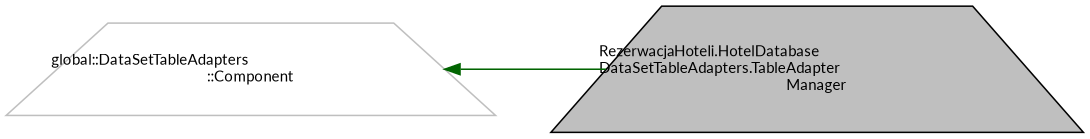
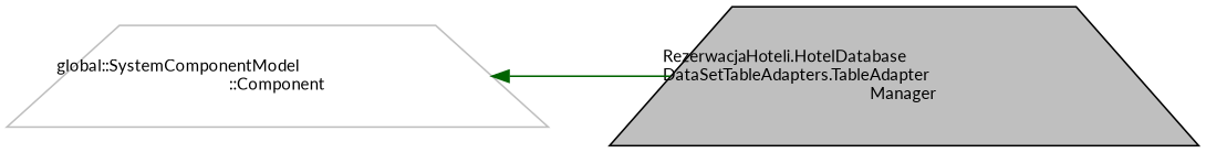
  digraph {
    rankdir=LR
    fontname=Lato
    node [fontname=Lato fontsize=10 shape=trapezium style=filled]
    n1 [color=black fillcolor=grey75 fontcolor=black height=0.2 label="RezerwacjaHoteli.HotelDatabase\lDataSetTableAdapters.TableAdapter\lManager" width=0.4]
-   n2 [color=grey75 fillcolor=white height=0.2 label="global::DataSetTableAdapters\l::Component" width=0.4]
+   n2 [color=grey75 fillcolor=white height=0.2 label="global::SystemComponentModel\l::Component" width=0.4]
    n2 -> n1 [color=darkgreen dir=back fontname=Lato fontsize=10 labelfontname=Helvetica labelfontsize=10 style=solid]
  }
